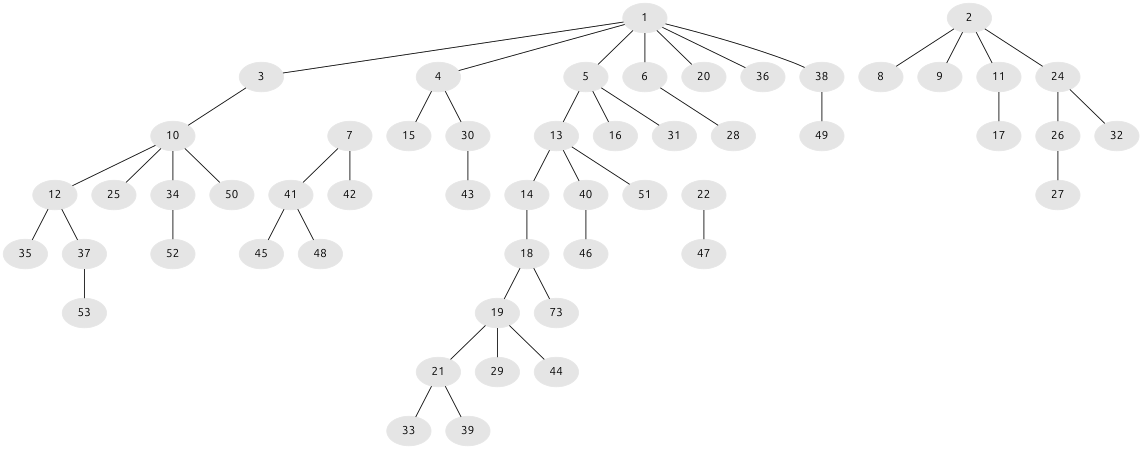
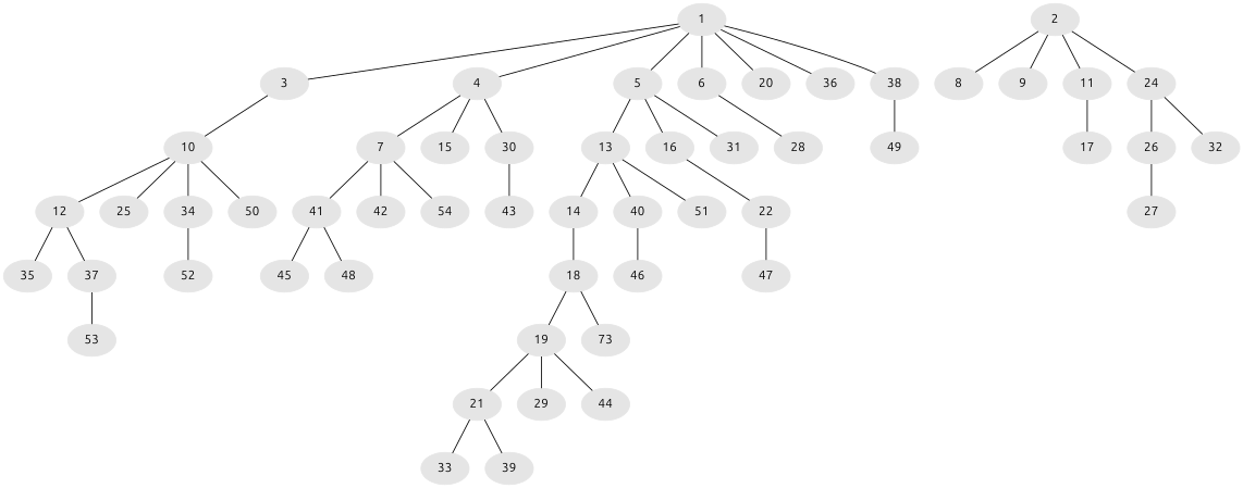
  graph {
    fontname=Ubuntu
    node [color=gray90 fontname=Ubuntu style=filled]
    edge [fontname=Ubuntu]
    1
    3
    4
    5
    6
    20
    36
    38
    2
    8
    9
    11
    24
    10
    7
    15
    30
    13
    16
    31
    28
    49
    17
    26
    32
    12
    25
    34
    50
    41
    42
+   54
    43
    14
    40
    51
    22
    45
    48
    35
    37
    52
    53
    18
    46
    19
    n47 [label=73]
    47
    21
    29
    44
    33
    39
    27
    1 -- 3
    1 -- 4
    1 -- 5
    1 -- 6
    1 -- 20
    1 -- 36
    1 -- 38
    3 -- 10
+   4 -- 7
    4 -- 15
    4 -- 30
    5 -- 13
    5 -- 16
    5 -- 31
    6 -- 28
    38 -- 49
    2 -- 8
    2 -- 9
    2 -- 11
    2 -- 24
    11 -- 17
    24 -- 26
    24 -- 32
    10 -- 12
    10 -- 25
    10 -- 34
    10 -- 50
    7 -- 41
    7 -- 42
+   7 -- 54
    30 -- 43
    13 -- 14
    13 -- 40
    13 -- 51
+   16 -- 22
    26 -- 27
    12 -- 35
    12 -- 37
    34 -- 52
    41 -- 45
    41 -- 48
    14 -- 18
    40 -- 46
    22 -- 47
    37 -- 53
    18 -- 19
    18 -- n47
    19 -- 21
    19 -- 29
    19 -- 44
    21 -- 33
    21 -- 39
  }
